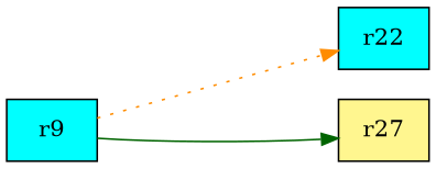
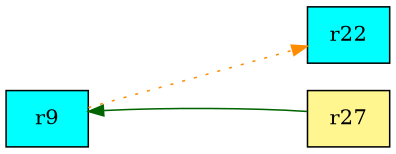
  digraph {
    rankdir=LR
    ranksep=2.0
    node [fillcolor=cyan shape=record style=filled]
    n1 [label="{r9}"]
    n2 [label="{r22}"]
    n3 [fillcolor=khaki1 label="{r27}"]
    n1 -> n2 [color=darkorange style=dotted]
-   n1 -> n3 [color=darkgreen style=solid]
+   n3 -> n1 [color=darkgreen style=solid]
  }
